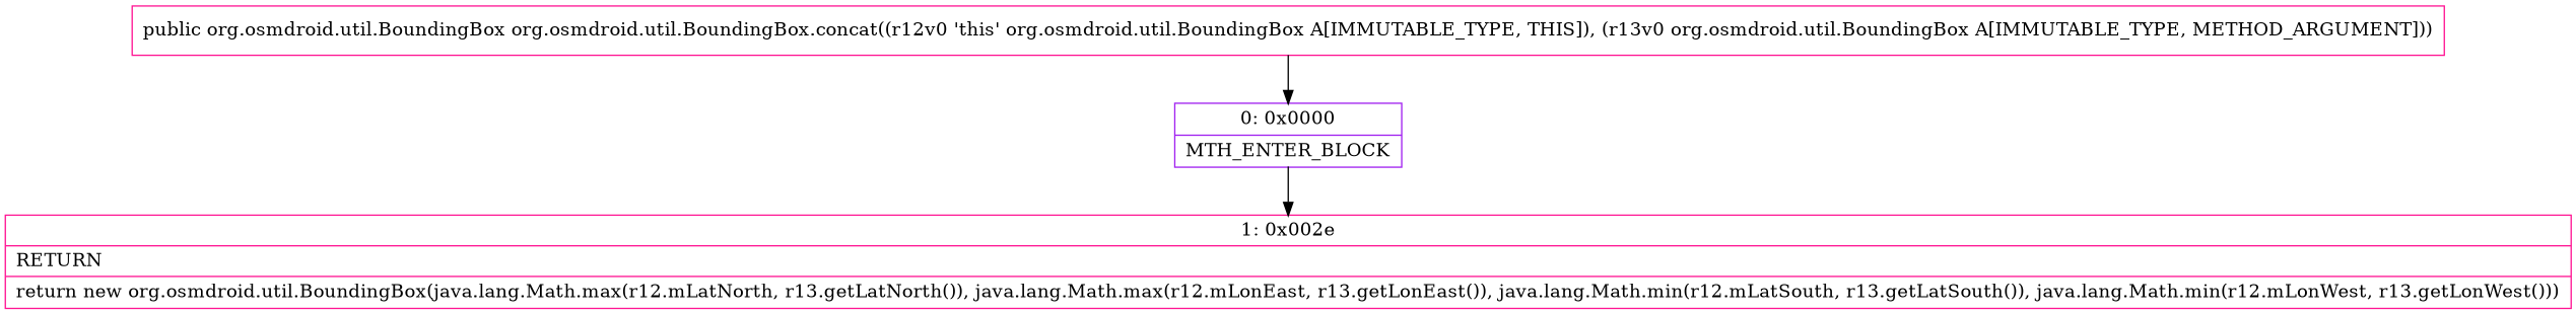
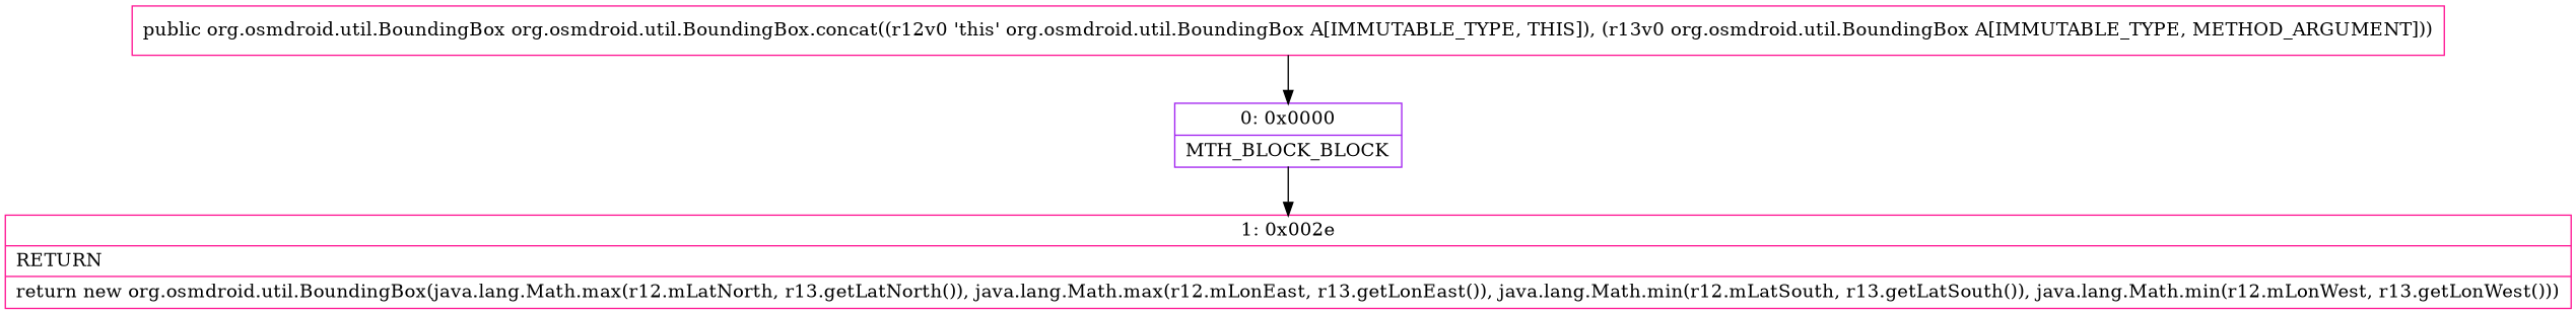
  digraph {
    node [shape=record color=deeppink]
-   n1 [label="{0\:\ 0x0000|MTH_ENTER_BLOCK\l}" color=purple]
+   n1 [label="{0\:\ 0x0000|MTH_BLOCK_BLOCK\l}" color=purple]
    n2 [label="{1\:\ 0x002e|RETURN\l|return new org.osmdroid.util.BoundingBox(java.lang.Math.max(r12.mLatNorth, r13.getLatNorth()), java.lang.Math.max(r12.mLonEast, r13.getLonEast()), java.lang.Math.min(r12.mLatSouth, r13.getLatSouth()), java.lang.Math.min(r12.mLonWest, r13.getLonWest()))\l}"]
    n3 [label="{public org.osmdroid.util.BoundingBox org.osmdroid.util.BoundingBox.concat((r12v0 'this' org.osmdroid.util.BoundingBox A[IMMUTABLE_TYPE, THIS]), (r13v0 org.osmdroid.util.BoundingBox A[IMMUTABLE_TYPE, METHOD_ARGUMENT])) }"]
    n1 -> n2
    n3 -> n1
  }
